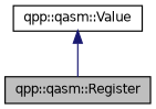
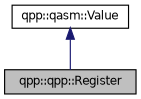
  digraph {
    node [color=black fontname=Helvetica fontsize=10 shape=record style=filled]
-   n1 [fillcolor=grey75 fontcolor=black height=0.2 label="qpp::qasm::Register" width=0.4]
+   n1 [fillcolor=grey75 fontcolor=black height=0.2 label="qpp::qpp::Register" width=0.4]
    n2 [fillcolor=white height=0.2 label="qpp::qasm::Value" width=0.4]
    n2 -> n1 [color=midnightblue dir=back fontname=Helvetica fontsize=10 labelfontname=Helvetica labelfontsize=10 style=solid]
  }
